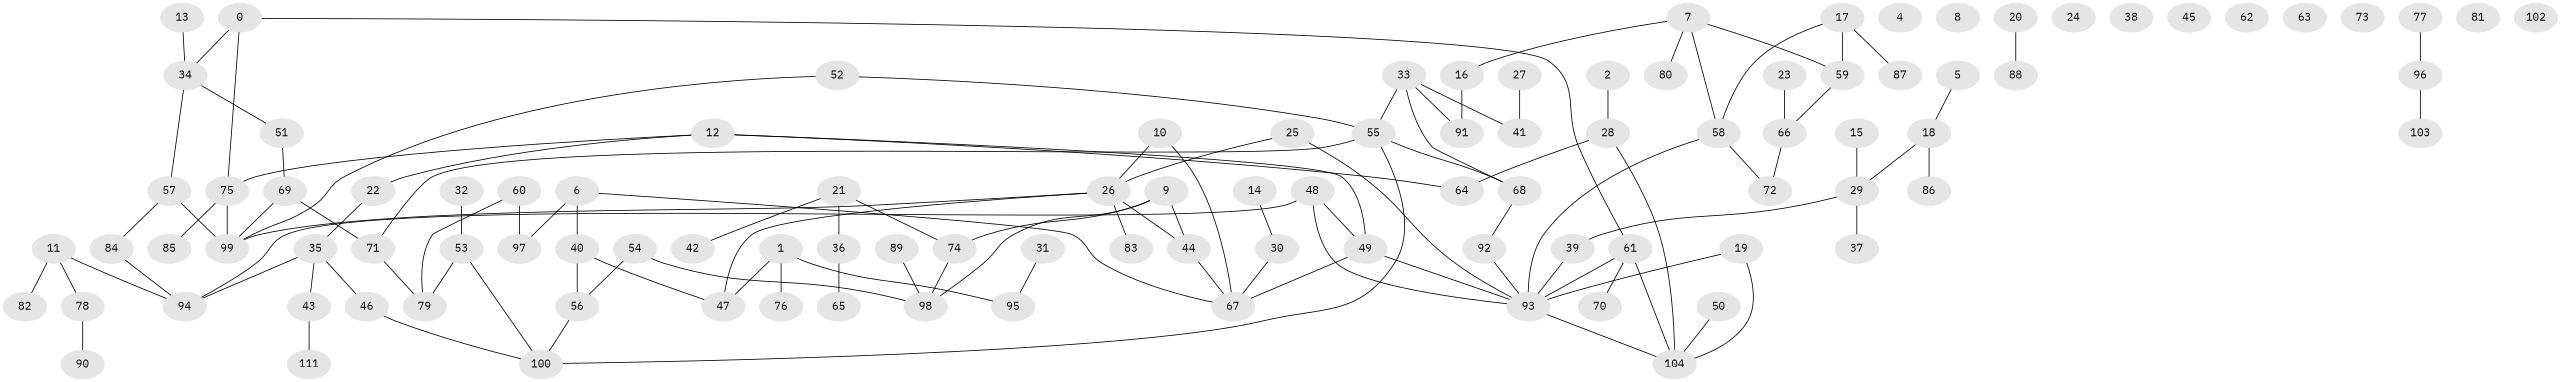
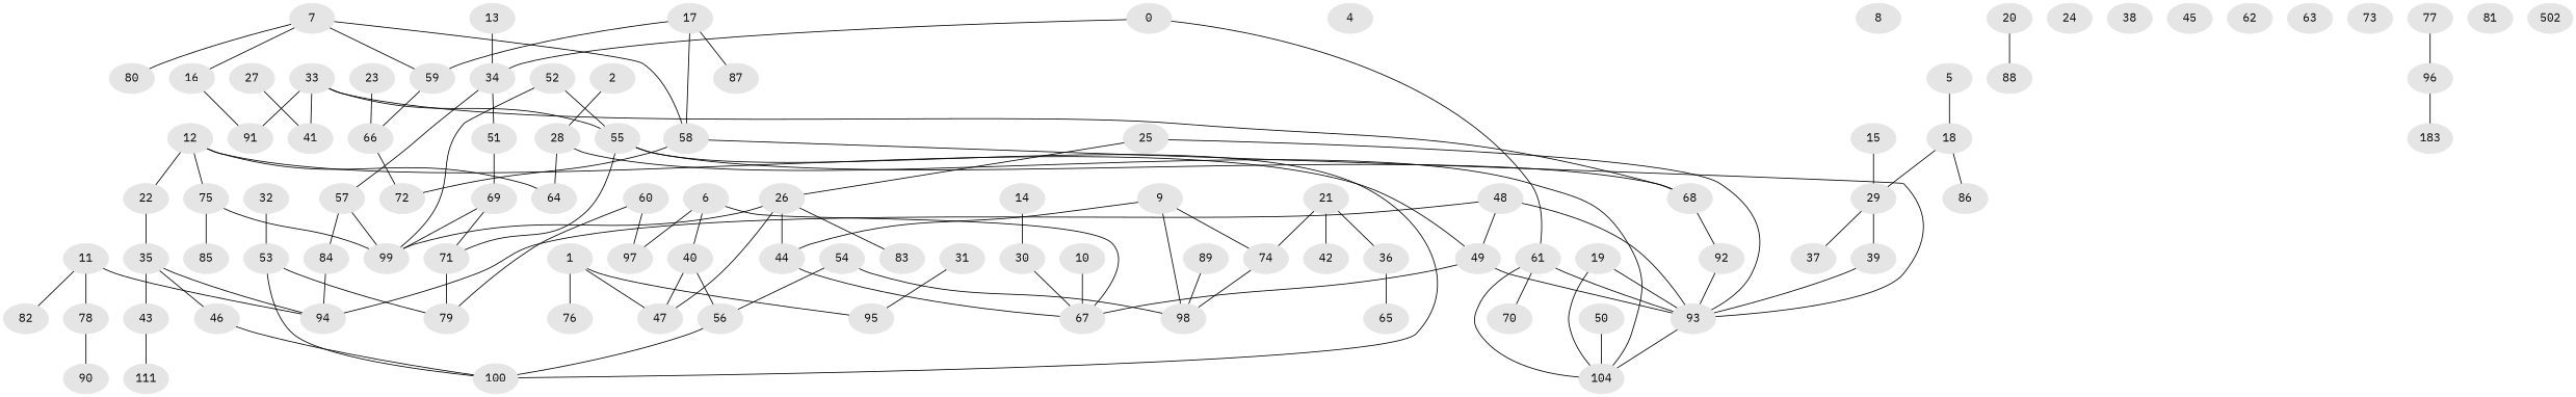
  graph {
    fontname="IBM Plex Mono"
    node [color=gray90 fontname="IBM Plex Mono" style=filled]
    edge [fontname="IBM Plex Mono"]
    1
    47
    76
    95
    2
    28
    64
    104
    n9 [label=0]
    34
    61
    75
    51
    57
    93
    70
    99
    85
    4
    5
    18
    29
    86
    6
    40
    67
    97
    56
    7
    16
    58
    59
    80
    91
    72
    66
    8
    9
    44
    74
    98
    10
    26
    83
    11
    78
    82
    94
    90
    12
    22
    49
    35
    13
    14
    30
    15
    37
    39
    17
    87
    19
    20
    88
    21
    36
    42
    65
    43
    46
    23
    24
    25
    27
    41
    31
    32
    53
    100
    79
    33
    55
    68
    71
    92
    69
    84
    n88 [label=111]
    38
    45
    48
    50
    52
    54
    60
    62
    63
    73
    77
    96
-   103
+   103 [label=183]
    81
    89
-   102
+   102 [label=502]
    1 -- 47
    1 -- 76
    1 -- 95
    2 -- 28
    28 -- 64
    28 -- 104
    n9 -- 34
    n9 -- 61
-   n9 -- 75
    34 -- 51
    34 -- 57
    61 -- 104
    61 -- 93
    61 -- 70
    75 -- 99
    75 -- 85
    51 -- 69
    57 -- 99
    57 -- 84
    93 -- 104
    5 -- 18
    18 -- 29
    18 -- 86
    29 -- 37
    29 -- 39
    6 -- 40
    6 -- 67
    6 -- 97
    40 -- 47
    40 -- 56
    56 -- 100
    7 -- 16
    7 -- 58
    7 -- 59
    7 -- 80
    16 -- 91
    58 -- 93
    58 -- 72
    59 -- 66
    66 -- 72
    9 -- 44
    9 -- 74
    9 -- 98
    44 -- 67
    74 -- 98
    10 -- 67
-   10 -- 26
    26 -- 47
    26 -- 99
    26 -- 44
    26 -- 83
    11 -- 78
    11 -- 82
    11 -- 94
    78 -- 90
    12 -- 64
    12 -- 75
    12 -- 22
    12 -- 49
    22 -- 35
    49 -- 93
    49 -- 67
    35 -- 94
    35 -- 43
    35 -- 46
    13 -- 34
    14 -- 30
    30 -- 67
    15 -- 29
    39 -- 93
    17 -- 58
    17 -- 59
    17 -- 87
    19 -- 104
    19 -- 93
    20 -- 88
    21 -- 74
    21 -- 36
    21 -- 42
    36 -- 65
    43 -- n88
    46 -- 100
    23 -- 66
    25 -- 93
    25 -- 26
    27 -- 41
    31 -- 95
    32 -- 53
    53 -- 100
    53 -- 79
    33 -- 91
    33 -- 41
    33 -- 55
    33 -- 68
    55 -- 100
    55 -- 68
    55 -- 71
    68 -- 92
    71 -- 79
    92 -- 93
    69 -- 99
    69 -- 71
    84 -- 94
    48 -- 93
    48 -- 94
    48 -- 49
    50 -- 104
    52 -- 99
    52 -- 55
    54 -- 56
    54 -- 98
    60 -- 97
    60 -- 79
    77 -- 96
    96 -- 103
    89 -- 98
  }
